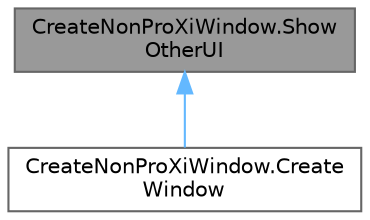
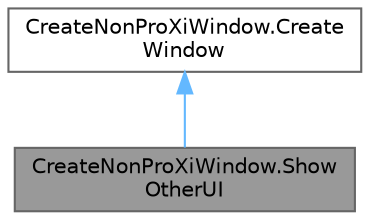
  digraph {
    rankdir=TB
    node [fontname=Helvetica fontsize=10 shape=box style=filled]
    n1 [color=gray40 fillcolor=grey60 fontcolor=black height=0.2 label="CreateNonProXiWindow.Show\lOtherUI" width=0.4]
    n2 [color=grey40 fillcolor=white height=0.2 label="CreateNonProXiWindow.Create\lWindow" width=0.4]
-   n1 -> n2 [color=steelblue1 dir=back fontname=Helvetica fontsize=10 labelfontname=Helvetica labelfontsize=10 style=solid]
+   n2 -> n1 [color=steelblue1 dir=back fontname=Helvetica fontsize=10 labelfontname=Helvetica labelfontsize=10 style=solid]
  }
